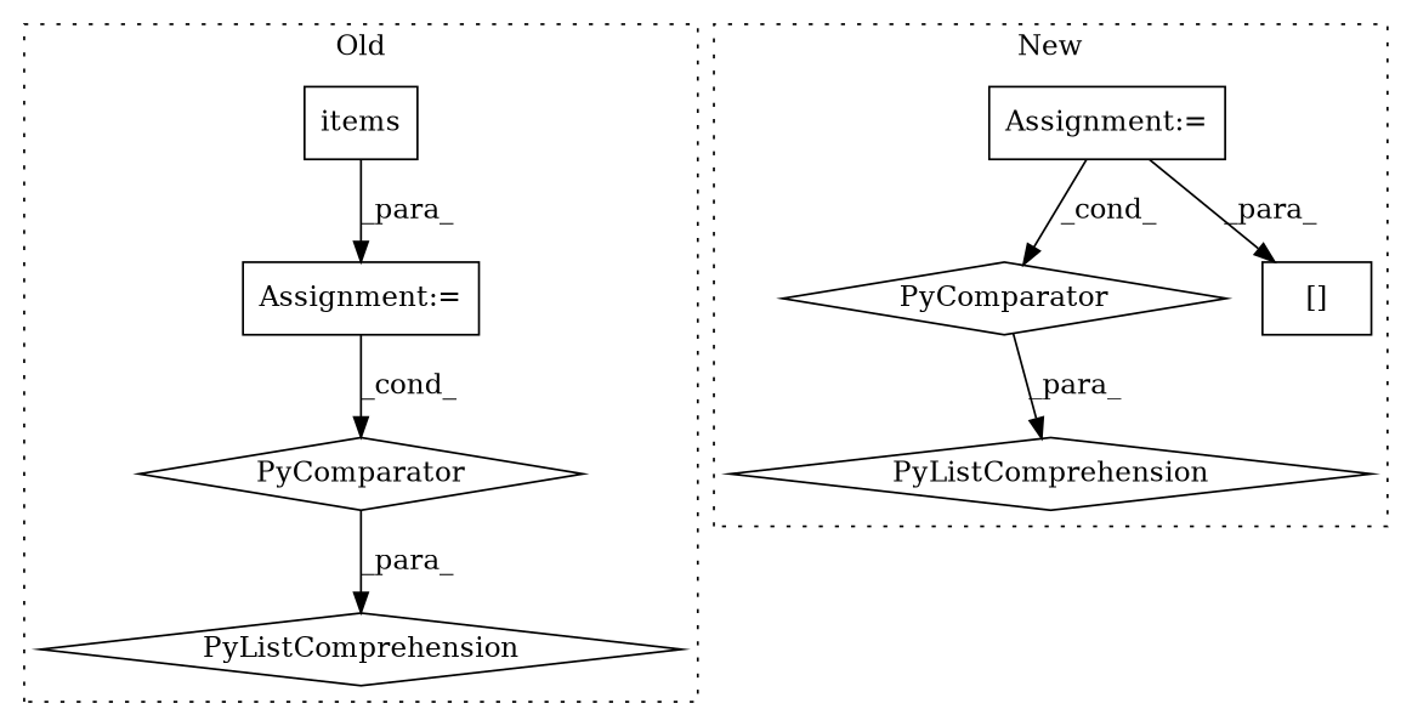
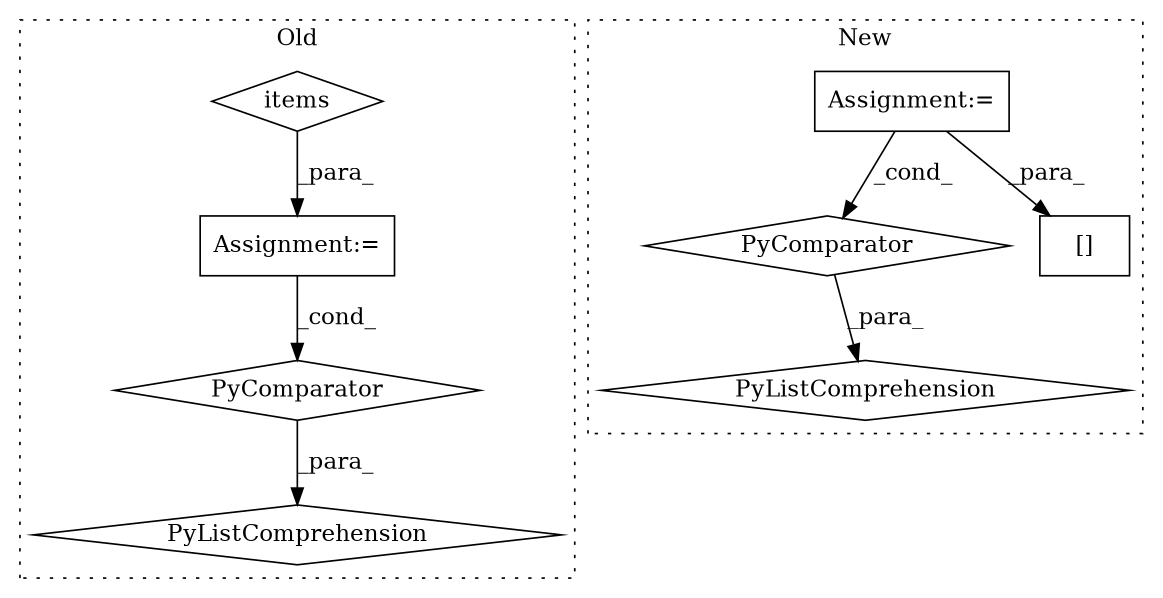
  digraph {
    node [a=7 l=37 s=22446 shape=box]
-   n1 [a=32 l=7 label=items s=22467]
+   n1 [a=32 l=7 label=items s=22467 shape=diamond]
    n2 [label="Assignment:="]
    n3 [a=109 l=140 label=PyListComprehension s=22351 shape=diamond]
    n4 [a=113 label=PyComparator shape=diamond]
    n5 [a=109 l=126 label=PyListComprehension s=22680 shape=diamond]
    n6 [a=113 l=26 label=PyComparator s=22772 shape=diamond]
    n7 [l=26 label="Assignment:=" s=22772]
    n8 [a=2 l="14,1" label="[]" s="22681,22696"]
    subgraph cluster_1 {
      label=Old
      style=dotted
      n1
      n2
      n3
      n4
    }
    subgraph cluster_2 {
      label=New
      style=dotted
      n5
      n6
      n7
      n8
    }
    n1 -> n2 [label=_para_]
    n2 -> n4 [label=_cond_]
    n4 -> n3 [label=_para_]
    n6 -> n5 [label=_para_]
    n7 -> n6 [label=_cond_]
    n7 -> n8 [label=_para_]
  }
